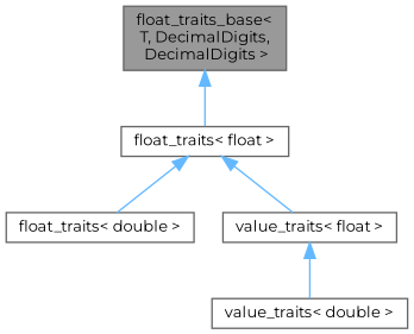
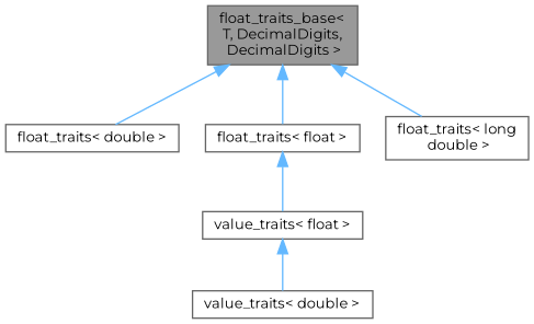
  digraph {
    fontname=Montserrat
    node [color=gray40 fillcolor=white fontname=Montserrat fontsize=10 shape=box style=filled]
    edge [color=steelblue1 dir=back fontname=Montserrat fontsize=10 labelfontname=Helvetica labelfontsize=10 style=solid]
    n1 [fillcolor=grey60 fontcolor=black height=0.2 label="float_traits_base\<\l T, DecimalDigits,\l DecimalDigits \>" width=0.4]
    n2 [height=0.2 label="float_traits\< double \>" width=0.4]
    n3 [height=0.2 label="float_traits\< float \>" width=0.4]
+   n4 [height=0.2 label="float_traits\< long\l double \>" width=0.4]
    n5 [height=0.2 label="value_traits\< float \>" width=0.4]
    n6 [height=0.2 label="value_traits\< double \>" width=0.4]
-   n3 -> n2
+   n1 -> n2
    n1 -> n3
+   n1 -> n4
    n3 -> n5
    n5 -> n6
  }
